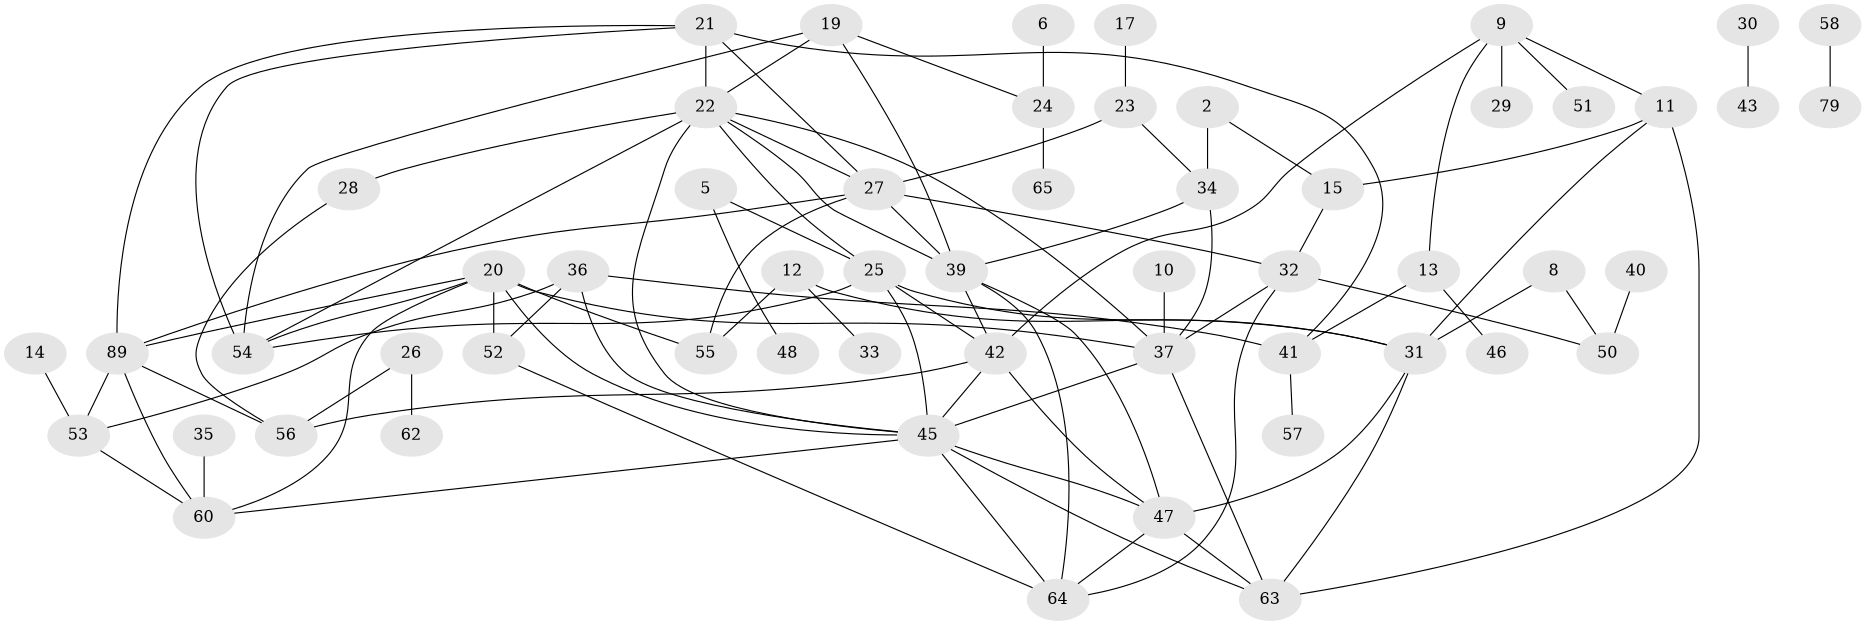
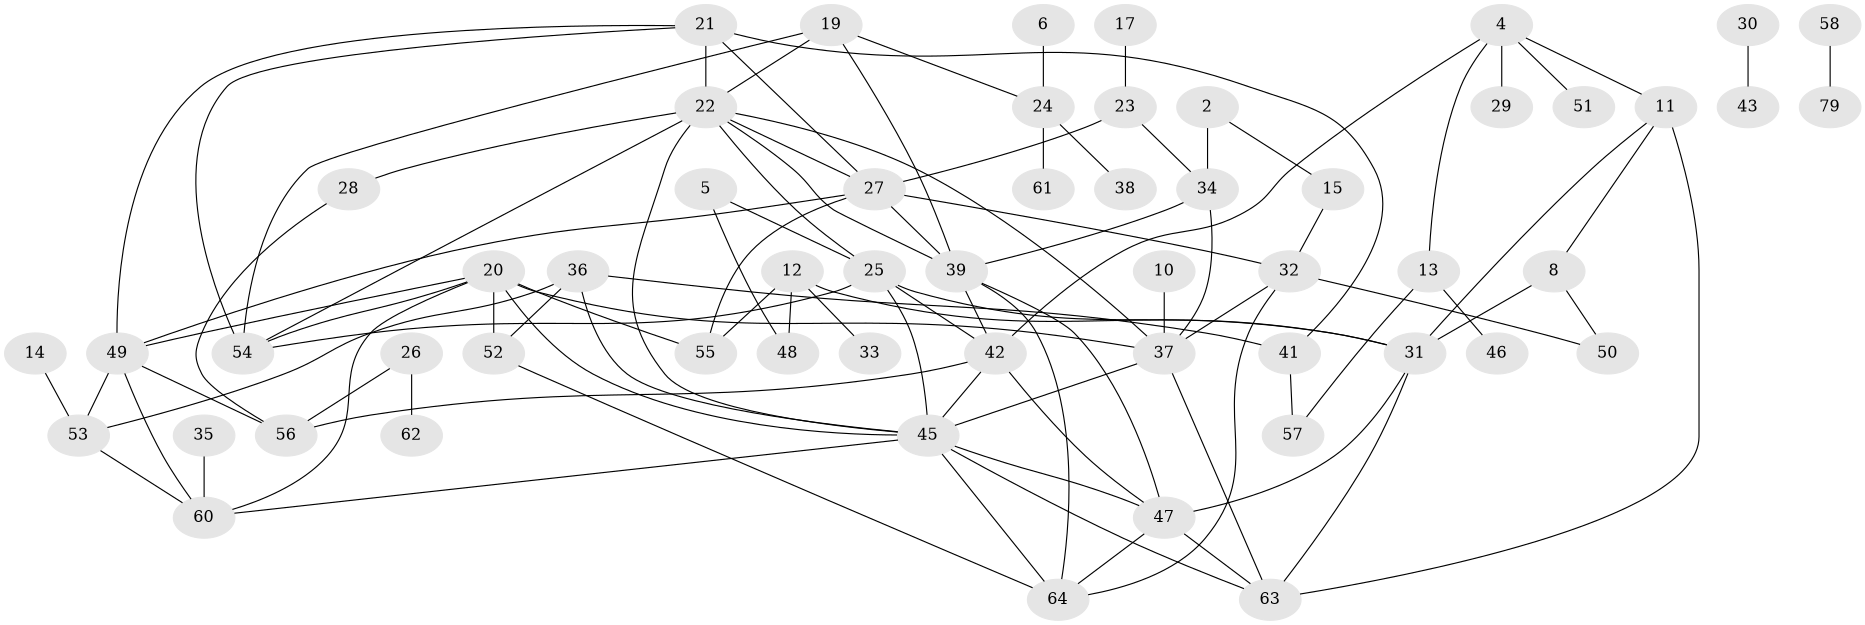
  graph {
    node [color=gray90 style=filled]
    edge [weight=1.0]
    13
    46
    57
    2
    15
    34
    32
    37
    39
-   4 [label=9]
+   4
    11
    29
    42
    51
    31
    63
    45
    56
    47
    5
    25
    48
    54
    6
    24
-   61 [label=65]
+   38
+   61
    8
    50
    10
    12
    33
    55
    14
    53
    60
    64
    17
    23
    27
    19
    22
    28
    20
-   49 [label=89]
+   49
    52
    21
    41
    26
    62
    30
    43
    35
    36
-   40
    n56 [label=79]
    58
    13 -- 46
-   13 -- 41
+   13 -- 57
    2 -- 15
    2 -- 34
    15 -- 32
    34 -- 37
    34 -- 39
    32 -- 37
    32 -- 50
    32 -- 64
    37 -- 63
    37 -- 45
    39 -- 42
    39 -- 47
    39 -- 64
    4 -- 13
    4 -- 11
    4 -- 29
    4 -- 42
    4 -- 51
-   11 -- 15
+   11 -- 8
    11 -- 31
    11 -- 63
    42 -- 45
    42 -- 56
    42 -- 47 [weight=2.0]
    31 -- 63
    31 -- 47 [weight=2.0]
    45 -- 63
    45 -- 47
    45 -- 60
    45 -- 64
    47 -- 63
    47 -- 64
    5 -- 25
    5 -- 48
    25 -- 42
    25 -- 31
    25 -- 45
    25 -- 54
    6 -- 24
+   24 -- 38
    24 -- 61
    8 -- 31
    8 -- 50
    10 -- 37
    12 -- 31
+   12 -- 48
    12 -- 33
    12 -- 55
    14 -- 53
    53 -- 60
    17 -- 23
    23 -- 34
    23 -- 27
    27 -- 32
    27 -- 39
    27 -- 55
    27 -- 49
    19 -- 39
    19 -- 54
    19 -- 24
    19 -- 22
    22 -- 37
    22 -- 39
    22 -- 45 [weight=3.0]
    22 -- 25 [weight=2.0]
    22 -- 54
    22 -- 27
    22 -- 28
    28 -- 56
    20 -- 37
    20 -- 45
    20 -- 54
    20 -- 55
    20 -- 60
    20 -- 49
    20 -- 52
    49 -- 56
    49 -- 53
    49 -- 60
    52 -- 64
    21 -- 54
    21 -- 27
    21 -- 22 [weight=2.0]
    21 -- 49 [weight=2.0]
    21 -- 41
    41 -- 57
    26 -- 56
    26 -- 62 [weight=2.0]
    30 -- 43
    35 -- 60
    36 -- 45
    36 -- 53
    36 -- 52
    36 -- 41
-   40 -- 50 [weight=2.0]
    58 -- n56
  }
